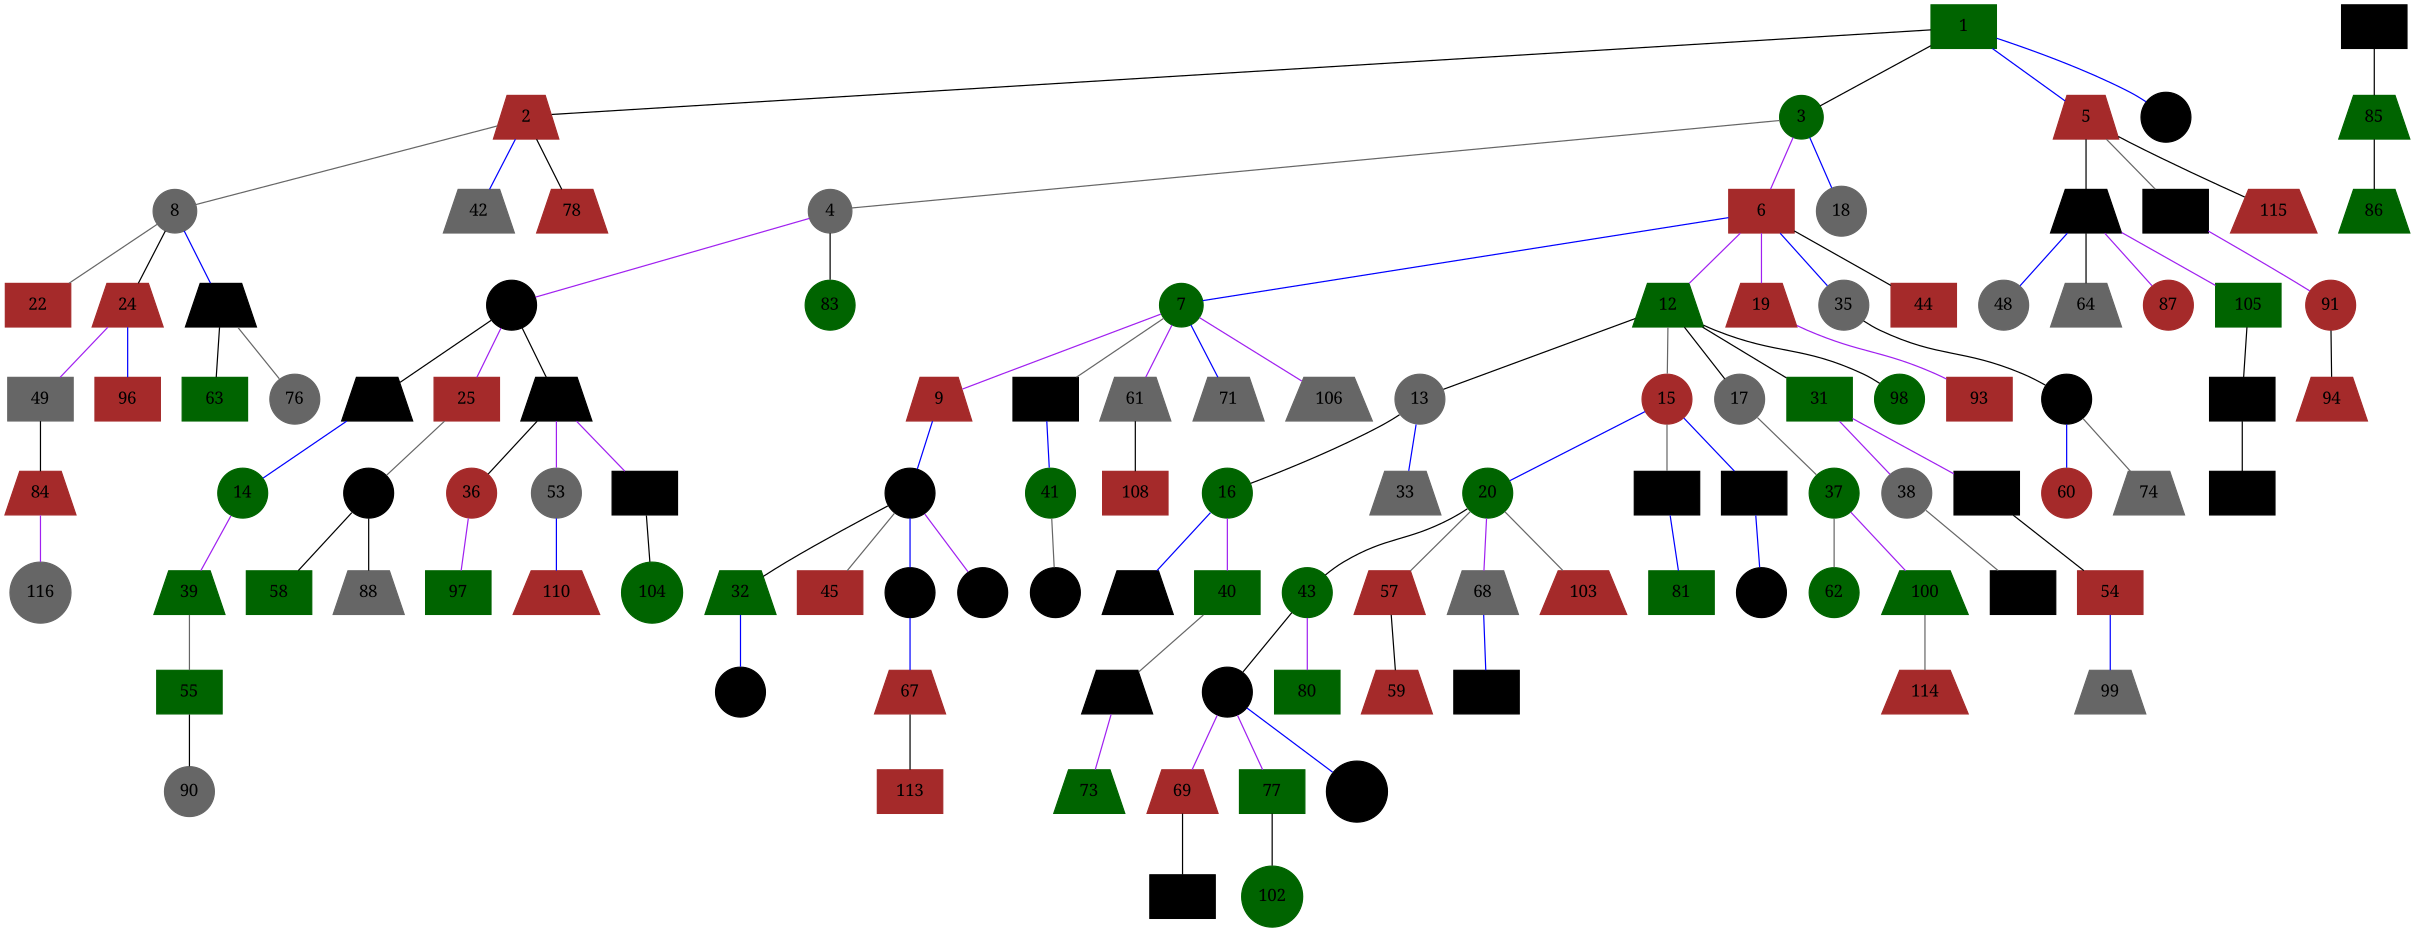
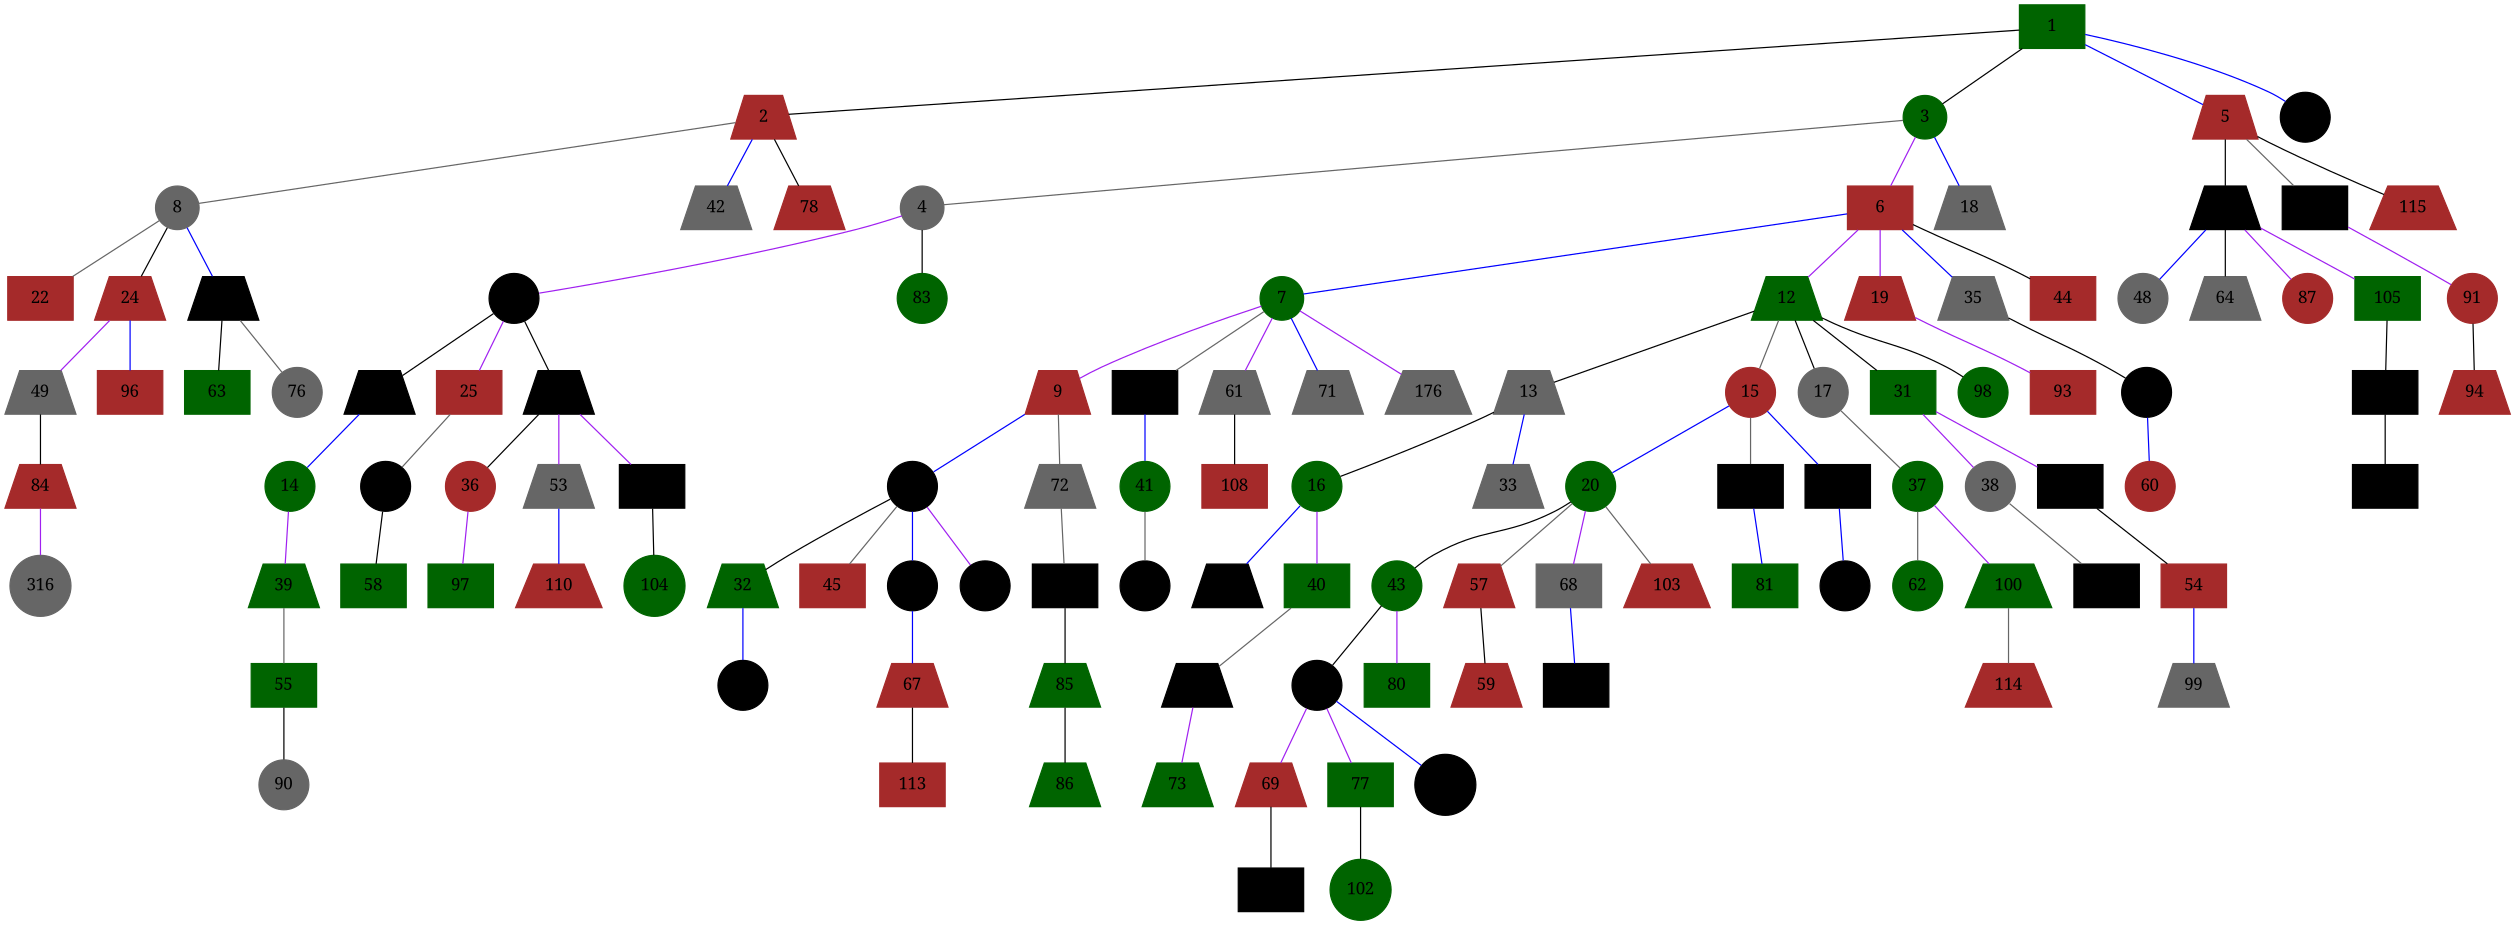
  graph {
    fontname="Noto Serif"
    node [color=darkgreen fontname="Noto Serif" shape=trapezium style=filled]
    edge [color=black fontname="Noto Serif"]
    1 [shape=box]
    2 [color=brown]
    3 [shape=circle]
    5 [color=brown]
    23 [color=black shape=circle]
    8 [color=gray40 shape=circle]
    42 [color=gray40]
    78 [color=brown]
    4 [color=gray40 shape=circle]
    6 [color=brown shape=box]
-   18 [color=gray40 shape=circle]
+   18 [color=gray40]
    28 [color=black]
    70 [color=black shape=box]
    115 [color=brown]
    22 [color=brown shape=box]
    24 [color=brown]
    26 [color=black]
    10 [color=black shape=circle]
    83 [shape=circle]
    7 [shape=circle]
    12
    19 [color=brown]
-   35 [color=gray40 shape=circle]
+   35 [color=gray40]
    44 [color=brown shape=box]
    11 [color=black]
    25 [color=brown shape=box]
    29 [color=black]
    48 [color=gray40 shape=circle]
    64 [color=gray40]
    87 [color=brown shape=circle]
    105 [shape=box]
    91 [color=brown shape=circle]
    9 [color=brown]
    34 [color=black shape=box]
    61 [color=gray40]
    71 [color=gray40]
-   106 [color=gray40]
-   13 [color=gray40 shape=circle]
+   106 [color=gray40 label=176]
+   13 [color=gray40]
    15 [color=brown shape=circle]
    17 [color=gray40 shape=circle]
    31 [shape=box]
    98 [shape=circle]
    93 [color=brown shape=box]
    56 [color=black shape=circle]
    27 [color=black shape=circle]
+   72 [color=gray40]
    41 [shape=circle]
    108 [color=brown shape=box]
-   49 [color=gray40 shape=box]
+   49 [color=gray40]
    96 [color=brown shape=box]
    63 [shape=box]
    76 [color=gray40 shape=circle]
    32
    45 [color=brown shape=box]
    52 [color=black shape=circle]
    95 [color=black shape=circle]
    75 [color=black shape=box]
    14 [shape=circle]
    51 [color=black shape=circle]
    36 [color=brown shape=circle]
-   53 [color=gray40 shape=circle]
+   53 [color=gray40]
    101 [color=black shape=box]
    39
    16 [shape=circle]
    33 [color=gray40]
    20 [shape=circle]
    30 [color=black shape=box]
    66 [color=black shape=box]
    37 [shape=circle]
    38 [color=gray40 shape=circle]
    46 [color=black shape=box]
    21 [color=black]
    40 [shape=box]
    55 [shape=box]
    43 [shape=circle]
    57 [color=brown]
-   68 [color=gray40]
+   68 [color=gray40 shape=box]
    103 [color=brown]
    81 [shape=box]
    92 [color=black shape=circle]
    47 [color=black]
    62 [shape=circle]
    100
    50 [color=black shape=circle]
    80 [shape=box]
    59 [color=brown]
    82 [color=black shape=box]
    84 [color=brown]
    58 [shape=box]
-   88 [color=gray40]
    89 [color=black shape=circle]
    67 [color=brown]
    111 [color=black shape=box]
    97 [shape=box]
    110 [color=brown]
    104 [shape=circle]
    65 [color=black shape=box]
    54 [color=brown shape=box]
    79 [color=black shape=circle]
    60 [color=brown shape=circle]
-   74 [color=gray40]
    114 [color=brown]
    90 [color=gray40 shape=circle]
    73
    69 [color=brown]
    77 [shape=box]
    107 [color=black shape=circle]
    99 [color=gray40]
-   116 [color=gray40 shape=circle]
+   116 [color=gray40 shape=circle label=316]
    109 [color=black shape=box]
    102 [shape=circle]
    113 [color=brown shape=box]
    94 [color=brown]
    85
    86
    112 [color=black shape=box]
    1 -- 2
    1 -- 3
    1 -- 5 [color=blue]
    1 -- 23 [color=blue]
    2 -- 8 [color=gray40]
    2 -- 42 [color=blue]
    2 -- 78
    3 -- 4 [color=gray40]
    3 -- 6 [color=purple]
    3 -- 18 [color=blue]
    5 -- 28
    5 -- 70 [color=gray40]
    5 -- 115
    8 -- 22 [color=gray40]
    8 -- 24
    8 -- 26 [color=blue]
    4 -- 10 [color=purple]
    4 -- 83
    6 -- 7 [color=blue]
    6 -- 12 [color=purple]
    6 -- 19 [color=purple]
    6 -- 35 [color=blue]
    6 -- 44
    28 -- 48 [color=blue]
    28 -- 64
    28 -- 87 [color=purple]
    28 -- 105 [color=purple]
    70 -- 91 [color=purple]
    24 -- 49 [color=purple]
    24 -- 96 [color=blue]
    26 -- 63
    26 -- 76 [color=gray40]
    10 -- 11
    10 -- 25 [color=purple]
    10 -- 29
    7 -- 9 [color=purple]
    7 -- 34 [color=gray40]
    7 -- 61 [color=purple]
    7 -- 71 [color=blue]
    7 -- 106 [color=purple]
    12 -- 13
    12 -- 15 [color=gray40]
    12 -- 17
    12 -- 31
    12 -- 98
    19 -- 93 [color=purple]
    35 -- 56
    11 -- 14 [color=blue]
    25 -- 51 [color=gray40]
    29 -- 36
    29 -- 53 [color=purple]
    29 -- 101 [color=purple]
    105 -- 111
    91 -- 94
    9 -- 27 [color=blue]
+   9 -- 72 [color=gray40]
    34 -- 41 [color=blue]
    61 -- 108
    13 -- 16
    13 -- 33 [color=blue]
    15 -- 20 [color=blue]
    15 -- 30 [color=gray40]
    15 -- 66 [color=blue]
    17 -- 37 [color=gray40]
    31 -- 38 [color=purple]
    31 -- 46 [color=purple]
    56 -- 60 [color=blue]
-   56 -- 74 [color=gray40]
    27 -- 32
    27 -- 45 [color=gray40]
    27 -- 52 [color=blue]
    27 -- 95 [color=purple]
+   72 -- 75 [color=gray40]
    41 -- 79 [color=gray40]
    49 -- 84
    32 -- 89 [color=blue]
    52 -- 67 [color=blue]
    75 -- 85
    14 -- 39 [color=purple]
    51 -- 58
-   51 -- 88
    36 -- 97 [color=purple]
    53 -- 110 [color=blue]
    101 -- 104
    39 -- 55 [color=gray40]
    16 -- 21 [color=blue]
    16 -- 40 [color=purple]
    20 -- 43
    20 -- 57 [color=gray40]
    20 -- 68 [color=purple]
    20 -- 103 [color=gray40]
    30 -- 81 [color=blue]
    66 -- 92 [color=blue]
    37 -- 62 [color=gray40]
    37 -- 100 [color=purple]
    38 -- 65 [color=gray40]
    46 -- 54
    40 -- 47 [color=gray40]
    55 -- 90
    43 -- 50
    43 -- 80 [color=purple]
    57 -- 59
    68 -- 82 [color=blue]
    47 -- 73 [color=purple]
    100 -- 114 [color=gray40]
    50 -- 69 [color=purple]
    50 -- 77 [color=purple]
    50 -- 107 [color=blue]
    84 -- 116 [color=purple]
    67 -- 113
    111 -- 112
    54 -- 99 [color=blue]
    69 -- 109
    77 -- 102
    85 -- 86
  }
